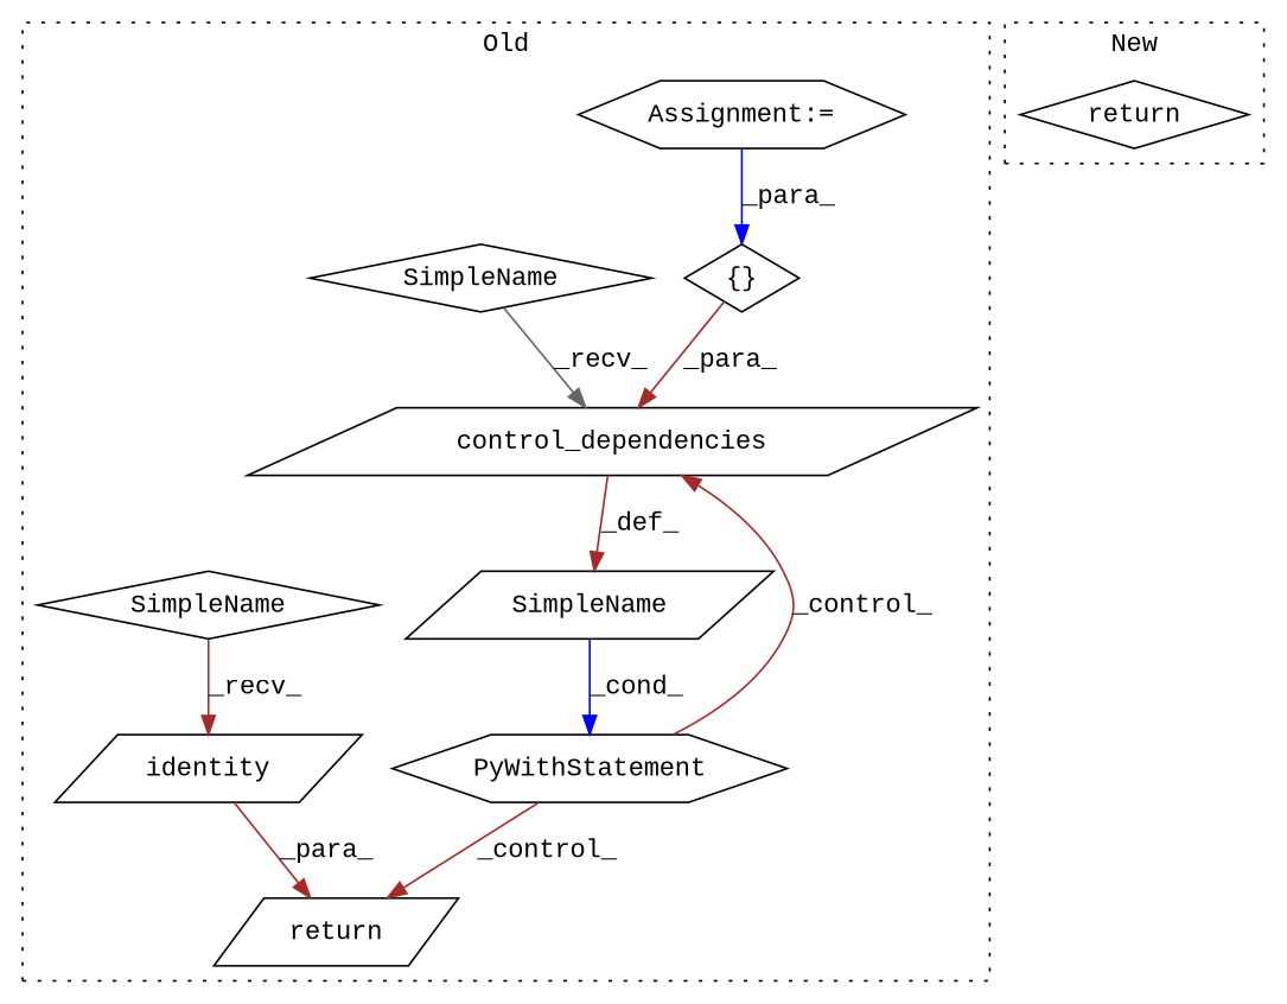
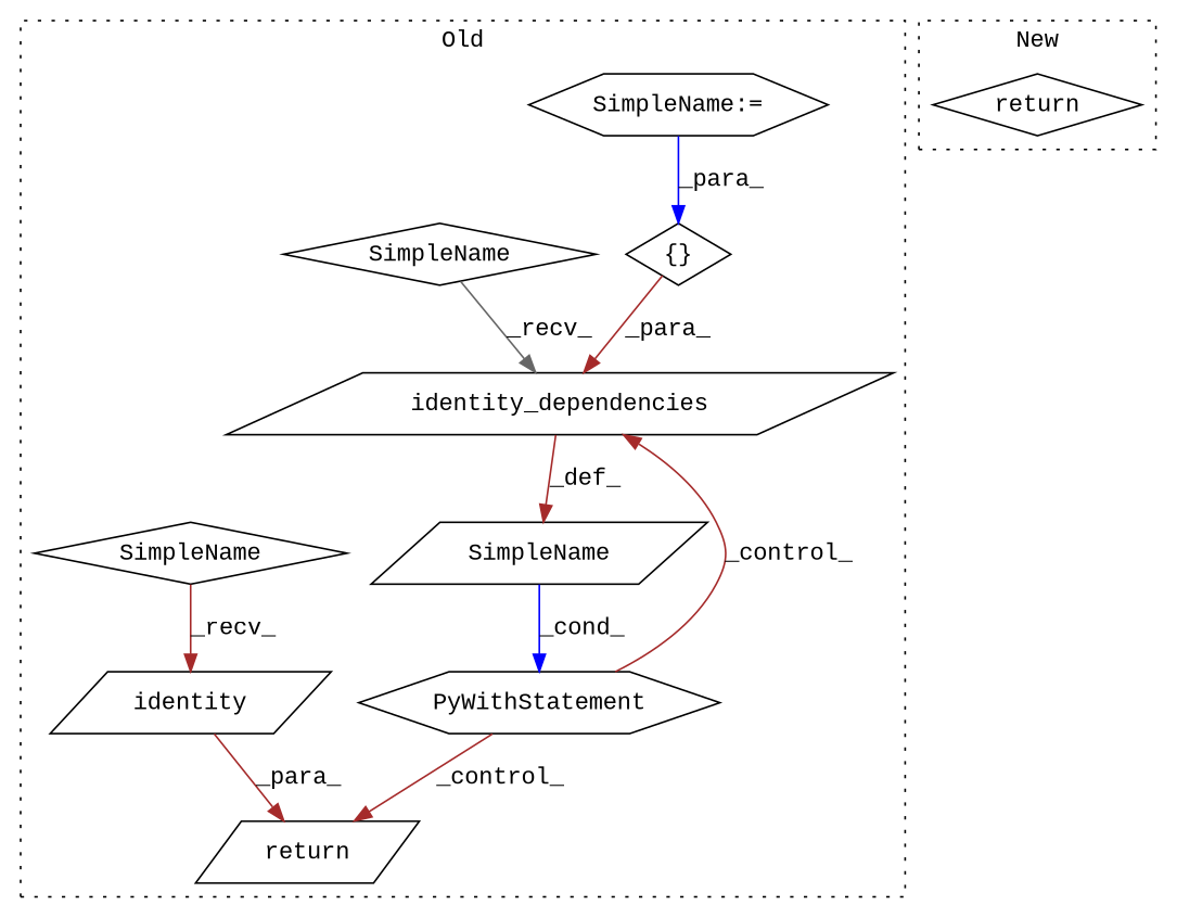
  digraph {
    fontname="Liberation Mono"
    node [a=42 fontname="Liberation Mono" l=7 shape=parallelogram]
    edge [color=brown fontname="Liberation Mono"]
-   n1 [a=32 l="21,1" label=control_dependencies s="14943,14977"]
+   n1 [a=32 l="21,1" label=identity_dependencies s="14943,14977"]
    n2 [a=4 l="1,1" label="{}" s="14973,14976" shape=diamond]
    n3 [a=104 l="10,2" label=PyWithStatement s="14922,14978" shape=hexagon]
    n4 [label=SimpleName l=""]
    n5 [a=41 label=return s=14988]
    n6 [a=32 l="9,1" label=identity s="15006,15016"]
-   n7 [a=7 l=1 label="Assignment:=" s=14860 shape=hexagon]
+   n7 [a=7 l=1 label="SimpleName:=" s=14860 shape=hexagon]
    n8 [l=10 label=SimpleName s=14932 shape=diamond]
    n9 [l=10 label=SimpleName s=14995 shape=diamond]
    n10 [a=41 label=return s=14731 shape=diamond]
    subgraph cluster_1 {
      label=Old
      style=dotted
      n1
      n2
      n3
      n4
      n5
      n6
      n7
      n8
      n9
    }
    subgraph cluster_2 {
      label=New
      style=dotted
      n10
    }
    n1 -> n4 [label=_def_]
    n2 -> n1 [label=_para_]
    n3 -> n1 [label=_control_]
    n3 -> n5 [label=_control_]
    n4 -> n3 [color=blue label=_cond_]
    n6 -> n5 [label=_para_]
    n7 -> n2 [color=blue label=_para_]
    n8 -> n1 [color=gray40 label=_recv_]
    n9 -> n6 [label=_recv_]
  }
